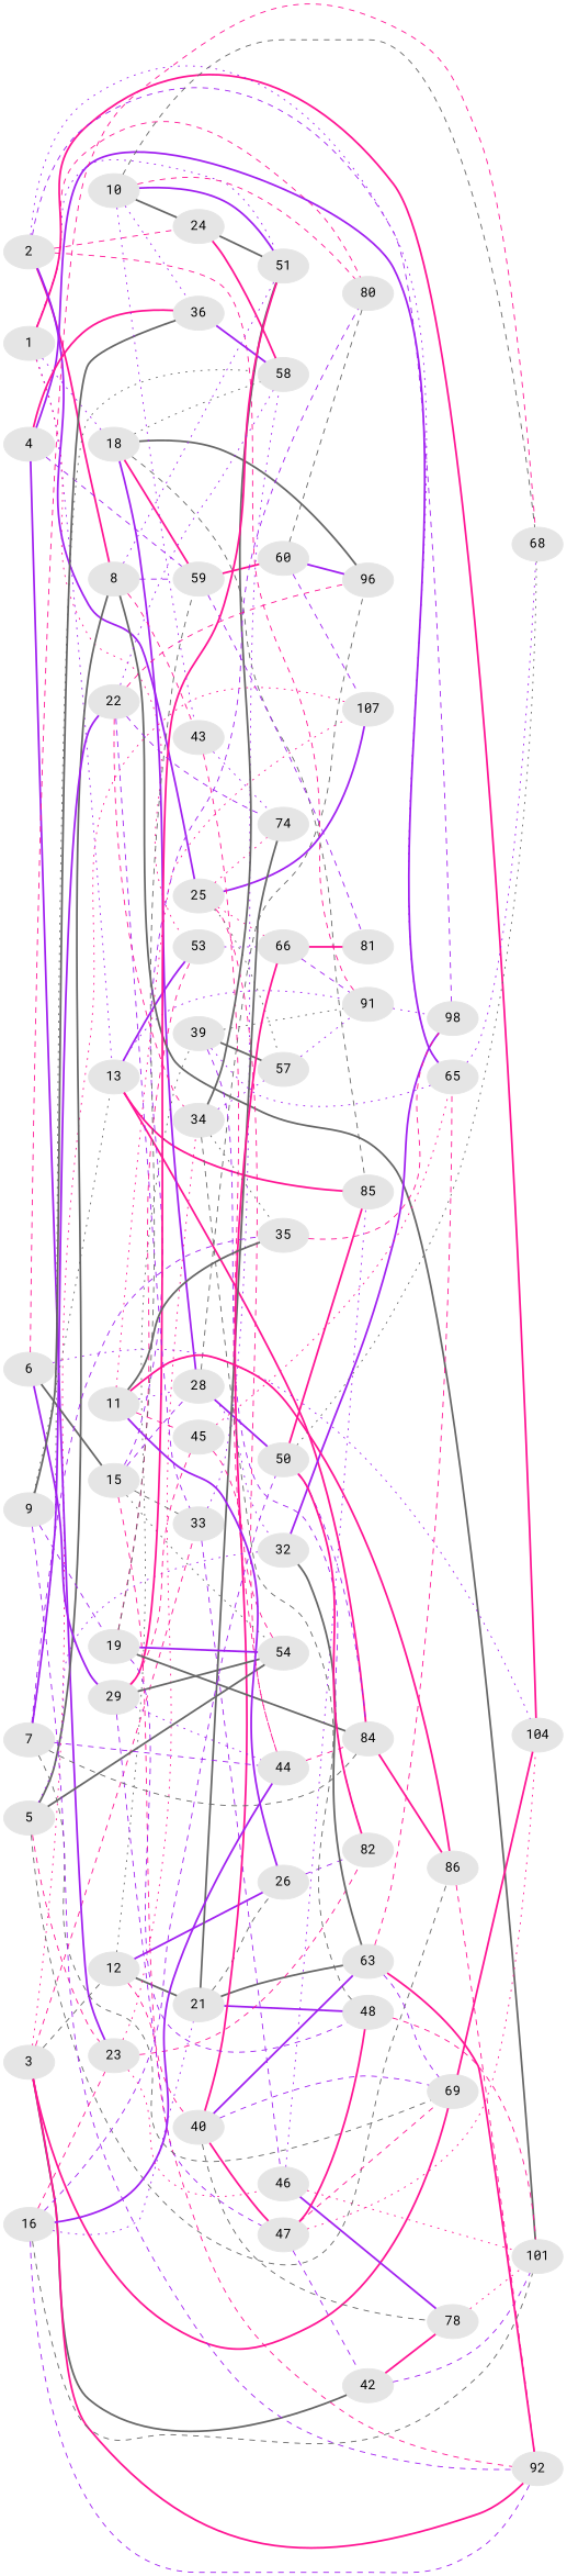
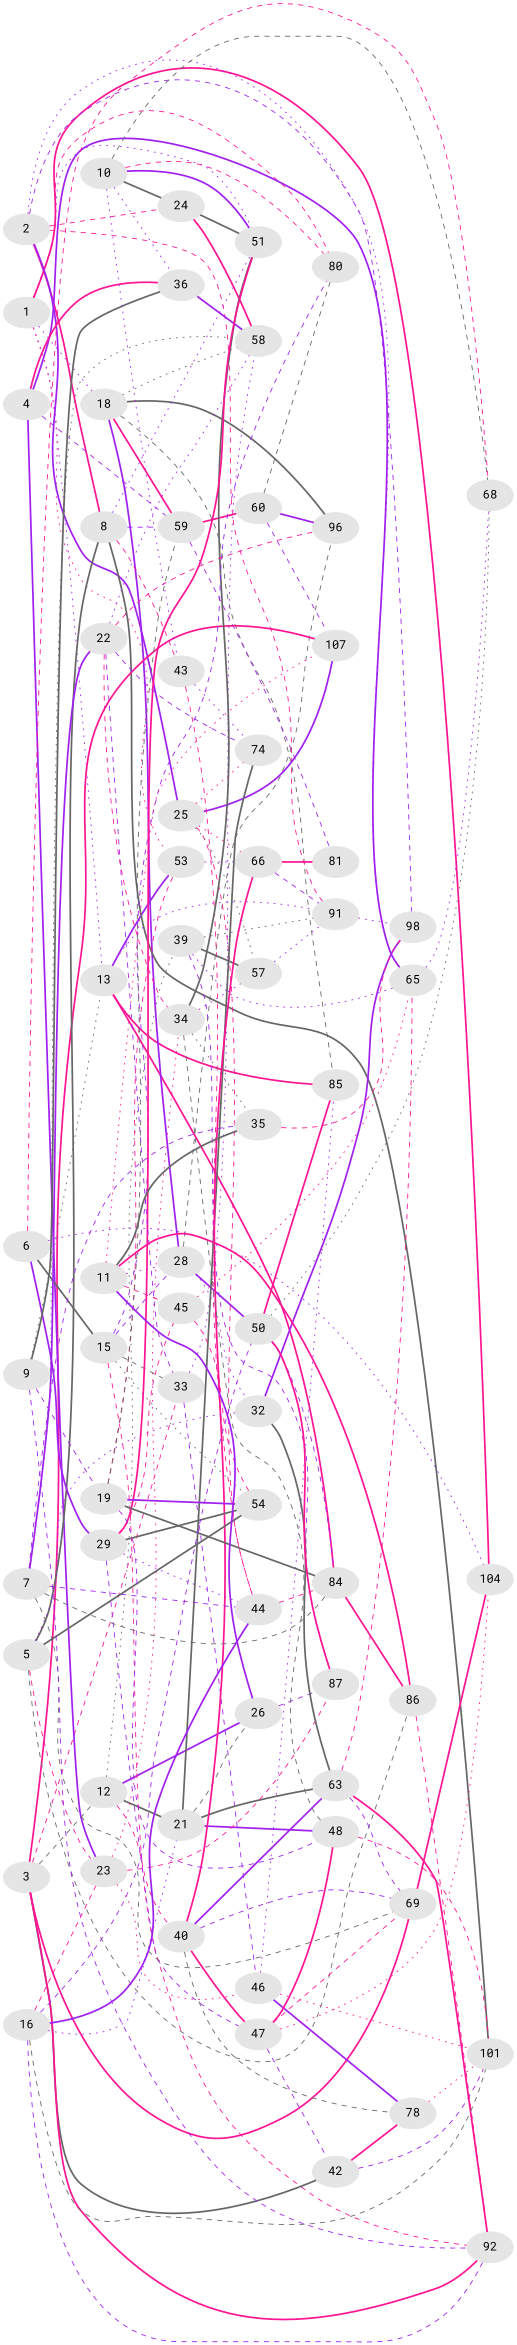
  graph {
    fontname="Roboto Mono"
    rankdir=LR
    node [color=gray90 fontname="Roboto Mono" style=filled]
    edge [color=purple fontname="Roboto Mono" style=dashed]
    1 [super="+27"]
    13 [super="+76"]
    18 [super="+38"]
    51 [super="+105"]
    53
    80
    104
    91 [super="+100"]
    84 [super="+90"]
    85
    59 [super="+94"]
    58 [super="+106"]
    28 [super="+31"]
    96
    66 [super="+108"]
    2 [super="+97"]
    8 [super="+14"]
    24
    25 [super="+95"]
    65 [super="+75"]
    98
    43
    101 [super="+103"]
    107
    44 [super="+61"]
    74
    57
    68
    3 [super="+30"]
    12 [super="+17"]
    33 [super="+83"]
    n32 [label=42]
    69 [super="+71"]
    92 [super="+99"]
    26
    21 [super="+72"]
    39 [super="+77"]
    40 [super="+87"]
    46 [super="+89"]
    78
    23 [super="+79"]
    34 [super="+41"]
-   82
+   82 [label=87]
    4
    36
    81
    60
    5 [super="+73"]
    32
    54 [super="+64"]
    86
    63 [super="+88"]
    15 [super="+37"]
    6
    29 [super="+42"]
    45
    47 [super="+102"]
    7 [super="+93"]
    22 [super="+52"]
    35
    9
    19 [super="+49"]
    48 [super="+67"]
    10 [super="+20"]
    11 [super="+55"]
    50 [super="+56"]
    16 [super="+70"]
    1 -- 13 [style=dotted]
    1 -- 18 [style=dotted]
    1 -- 51 [style=dotted]
    1 -- 53 [color=deeppink style=dotted]
    1 -- 80 [color=deeppink]
    1 -- 104 [color=deeppink style=bold]
    13 -- 53 [style=bold]
    13 -- 91 [style=dotted]
    13 -- 84 [color=deeppink style=bold]
    13 -- 85 [color=deeppink style=bold]
    18 -- 85 [color=gray40]
    18 -- 59 [color=deeppink style=bold]
    18 -- 58 [color=gray40 style=dotted]
    18 -- 28 [style=bold]
    18 -- 96 [color=gray40 style=bold]
    53 -- 66 [style=dotted]
    91 -- 98 [style=dotted]
    84 -- 86 [color=deeppink style=bold]
    59 -- 81
    59 -- 60 [color=deeppink style=bold]
    28 -- 96 [color=gray40]
    28 -- 32 [style=dotted]
    28 -- 50 [style=bold]
    66 -- 91
    66 -- 81 [color=deeppink style=bold weight=2]
    2 -- 91 [color=deeppink]
    2 -- 8 [color=deeppink style=bold]
    2 -- 24 [color=deeppink]
    2 -- 25 [style=bold]
    2 -- 65 [style=dotted]
    2 -- 98
    8 -- 51 [style=dotted]
    8 -- 59
    8 -- 43 [color=deeppink]
    8 -- 101 [color=gray40 style=bold]
    24 -- 51 [color=gray40 style=bold]
    24 -- 58 [color=deeppink style=bold]
    25 -- 66 [color=deeppink style=dotted]
    25 -- 107 [style=bold]
    25 -- 44 [color=deeppink]
    25 -- 74 [color=deeppink style=dotted]
    25 -- 57 [color=gray40 style=dotted]
    65 -- 68 [style=dotted]
    43 -- 44 [color=deeppink]
    43 -- 74 [style=dotted]
    44 -- 84 [color=deeppink]
    57 -- 91 [style=dotted]
-   3 -- 107 [color=deeppink style=dotted]
+   3 -- 107 [color=deeppink style=bold]
    3 -- 12 [color=gray40]
    3 -- 33 [color=deeppink]
    3 -- n32 [color=gray40 style=bold]
    3 -- 69 [color=deeppink style=bold]
    3 -- 92 [color=deeppink style=bold]
    12 -- 26 [style=bold]
    12 -- 21 [color=gray40 style=bold]
    12 -- 39 [color=gray40 style=dotted weight=2]
    12 -- 40 [color=deeppink]
    33 -- 58 [style=dotted]
    33 -- 46 [weight=2]
    n32 -- 101
    n32 -- 78 [color=deeppink style=bold]
    69 -- 104 [color=deeppink style=bold]
    26 -- 82
    21 -- 74 [color=gray40 style=bold]
    21 -- 26 [color=gray40]
    21 -- 63 [color=gray40 style=bold]
    21 -- 48 [style=bold]
    39 -- 91 [color=gray40 style=dotted]
    39 -- 65 [style=dotted]
    39 -- 57 [color=gray40 style=bold]
    39 -- 82
    40 -- 66 [color=deeppink style=bold]
    40 -- 69
    40 -- 78 [color=gray40]
    40 -- 63 [style=bold]
    40 -- 47 [color=deeppink style=bold]
    46 -- 85 [style=dotted]
    46 -- 101 [color=deeppink style=dotted]
    46 -- 78 [style=bold]
    78 -- 101 [color=deeppink style=dotted]
    23 -- 46 [color=deeppink style=dotted]
    23 -- 34 [color=deeppink style=dotted]
    23 -- 82 [color=deeppink]
    34 -- 51 [color=gray40 style=bold]
    34 -- 57 [style=dotted]
    34 -- 35 [color=gray40 style=dotted]
    34 -- 48 [color=gray40]
    4 -- 59
    4 -- 65 [style=bold]
    4 -- 23 [style=bold]
    4 -- 36 [color=deeppink style=bold]
    36 -- 58 [style=bold]
    60 -- 80 [color=gray40]
    60 -- 96 [style=bold]
    60 -- 107
    5 -- 8 [color=gray40 style=bold]
    5 -- 23 [color=deeppink]
    5 -- 32 [style=dotted]
    5 -- 54 [color=gray40 style=bold weight=2]
    5 -- 86 [color=gray40]
    32 -- 98 [style=bold]
    32 -- 63 [color=gray40 style=bold]
    86 -- 92 [color=deeppink]
    63 -- 65 [color=deeppink]
    63 -- 69
    63 -- 92 [color=deeppink style=bold]
    15 -- 80
    15 -- 28
    15 -- 33 [color=gray40]
    15 -- 92 [color=deeppink]
    15 -- 54 [color=gray40 style=dotted]
    6 -- 104 [style=dotted]
    6 -- 68 [color=deeppink]
    6 -- 15 [color=gray40 style=bold]
    6 -- 29 [style=bold]
    29 -- 51 [color=deeppink style=bold]
    29 -- 44 [style=dotted]
    29 -- 54 [color=gray40 style=bold]
    29 -- 45 [color=deeppink]
    29 -- 47
    45 -- 65 [color=deeppink style=dotted]
    45 -- 54 [color=deeppink]
    47 -- 104 [color=deeppink style=dotted]
    47 -- n32
    47 -- 69 [color=deeppink]
    47 -- 48 [color=deeppink style=bold]
    7 -- 84 [color=gray40]
    7 -- 58 [color=gray40 style=dotted]
    7 -- 44
    7 -- 69 [color=gray40]
    7 -- 22 [style=bold]
    7 -- 35
    22 -- 58 [style=dotted]
    22 -- 96 [color=deeppink]
    22 -- 74
    22 -- 33
    22 -- 34 [color=deeppink]
    35 -- 98 [color=deeppink]
    9 -- 13 [color=gray40 style=dotted]
    9 -- 92
    9 -- 36 [color=gray40 style=bold]
    9 -- 19
    19 -- 53 [color=deeppink]
    19 -- 84 [color=gray40 style=bold]
    19 -- 59 [color=gray40]
    19 -- 54 [style=bold]
    19 -- 48
    48 -- 101 [color=deeppink]
    10 -- 51 [style=bold]
    10 -- 80 [color=deeppink]
    10 -- 24 [color=gray40 style=bold]
    10 -- 43 [style=dotted]
    10 -- 68 [color=gray40]
    10 -- 36 [style=dotted]
    11 -- 28 [style=dotted]
    11 -- 107 [color=deeppink style=dotted]
    11 -- 26 [style=bold]
    11 -- 86 [color=deeppink style=bold]
    11 -- 45 [color=deeppink]
    11 -- 35 [color=gray40 style=bold]
    50 -- 84
    50 -- 85 [color=deeppink style=bold]
    50 -- 68 [color=gray40 style=dotted]
    50 -- 82 [color=deeppink style=bold]
    16 -- 101 [color=gray40]
    16 -- 44 [style=bold]
    16 -- 92
    16 -- 21 [style=dotted]
    16 -- 23 [color=deeppink]
    16 -- 50
  }
